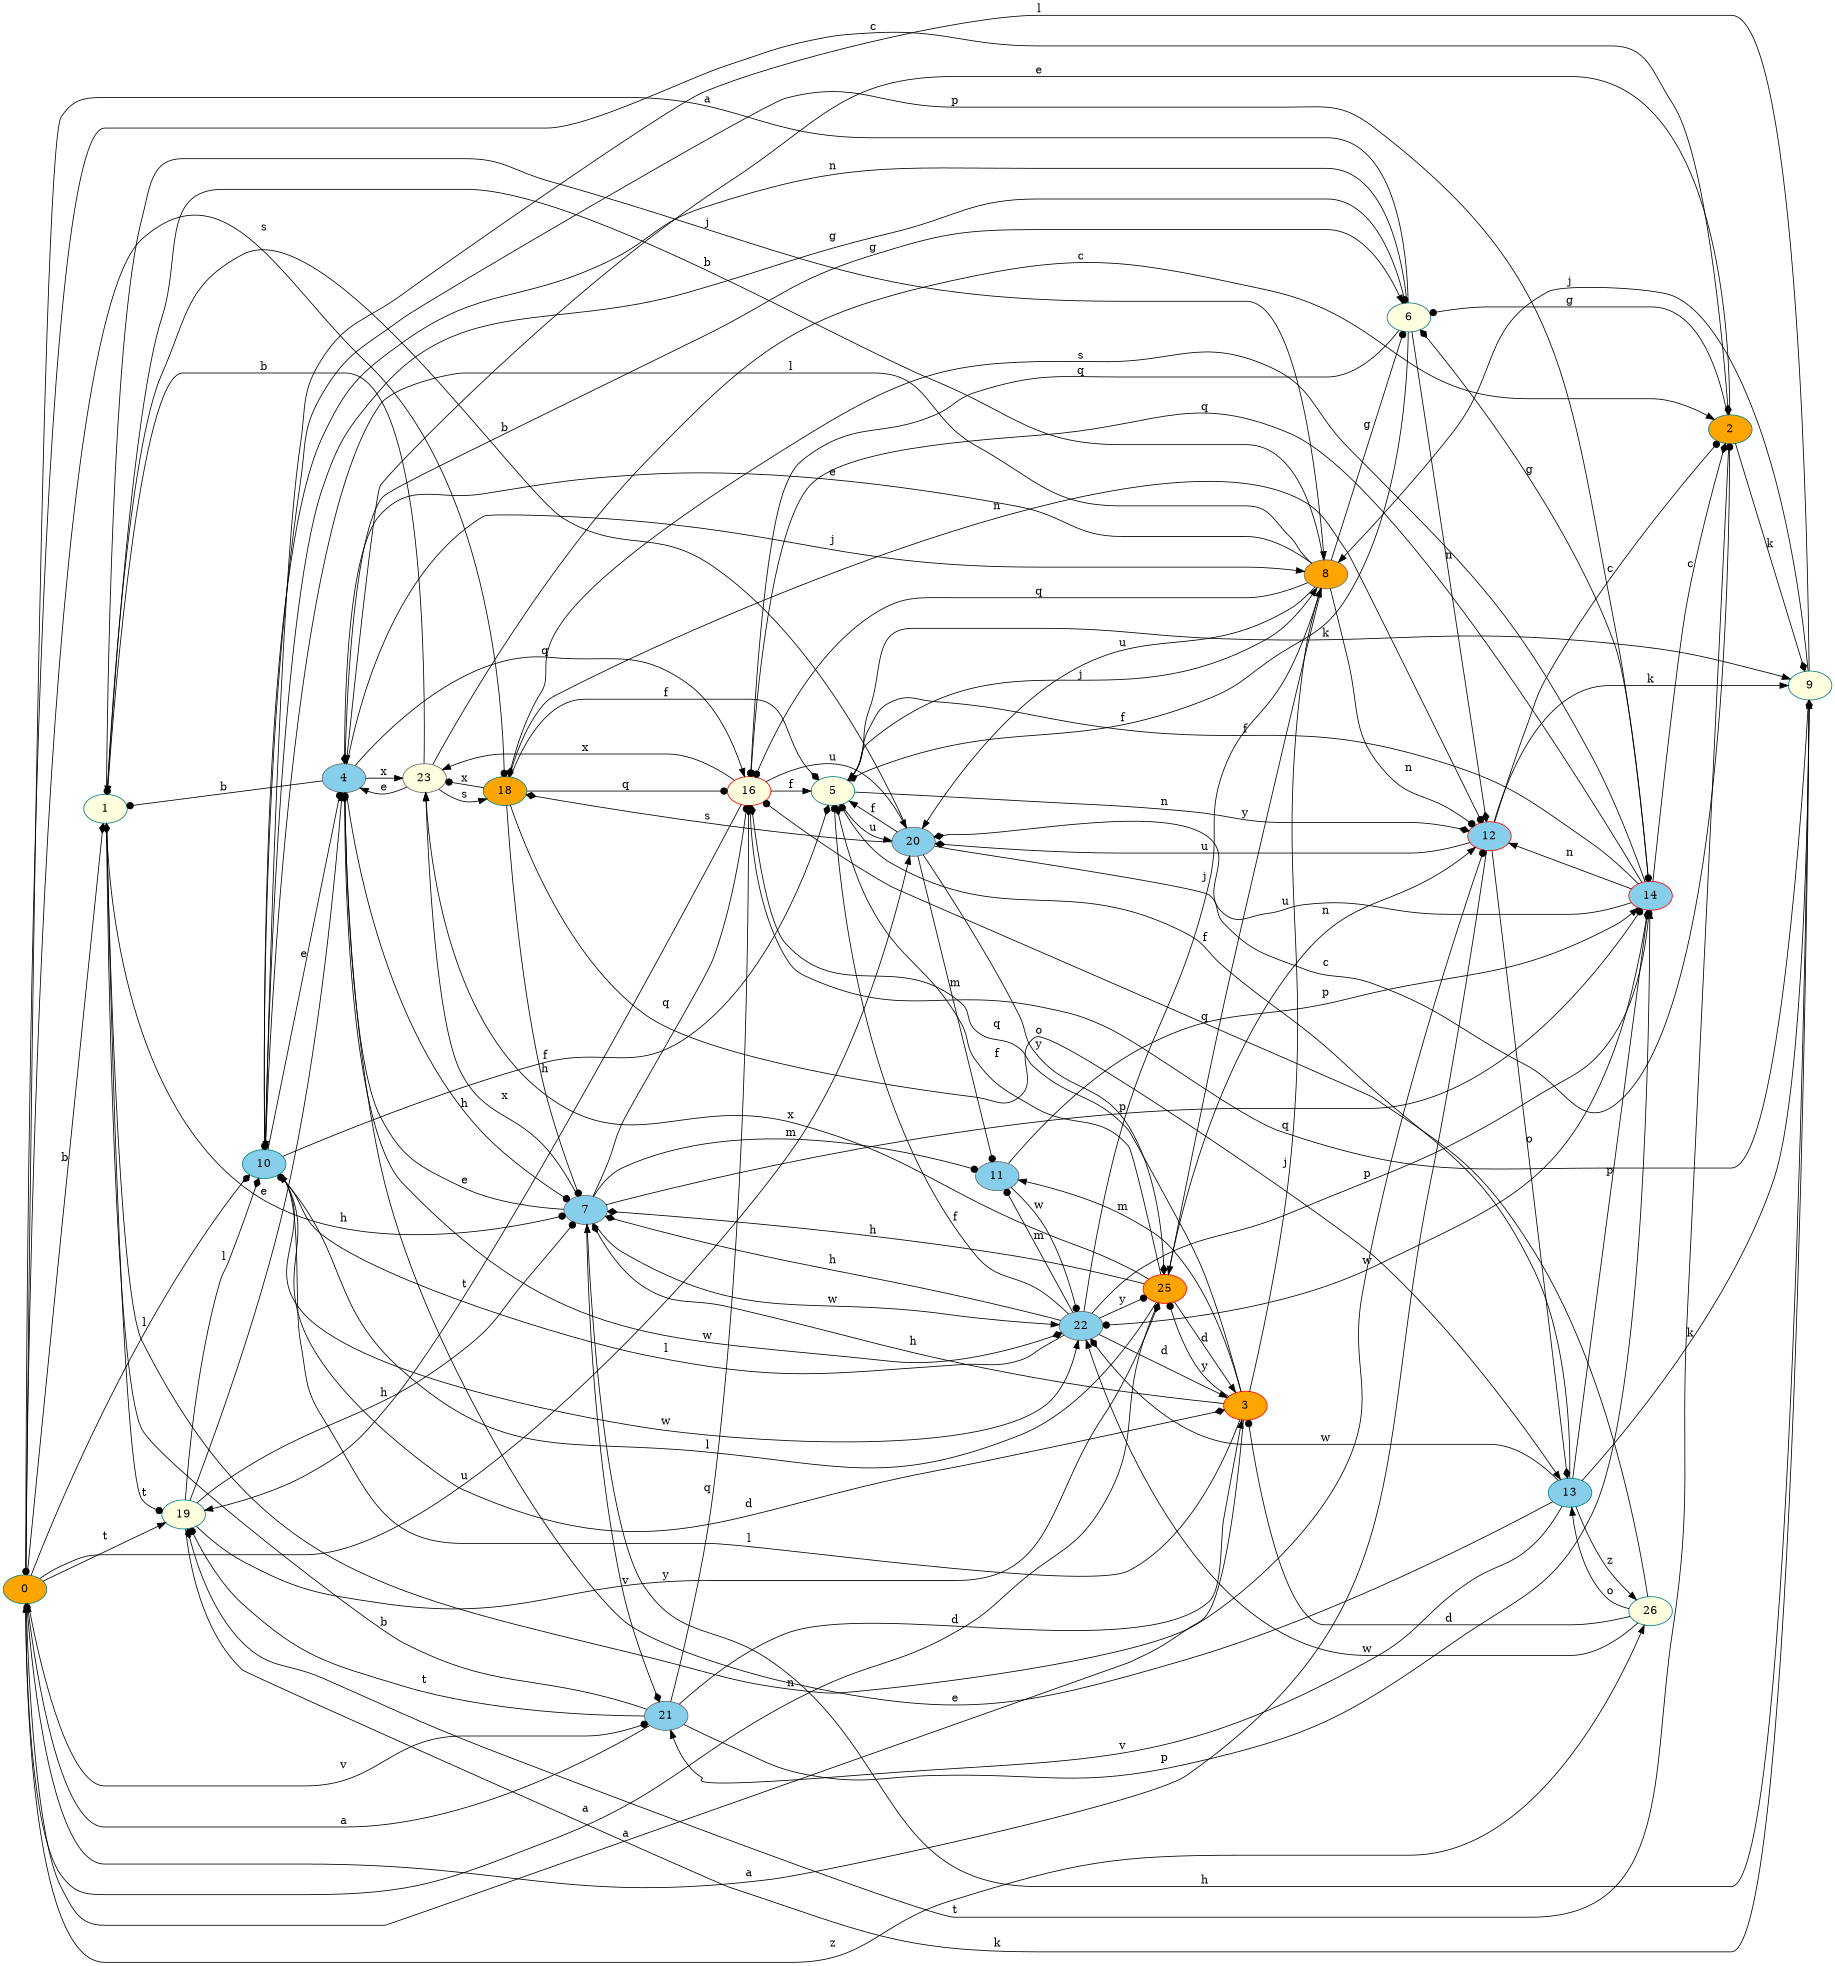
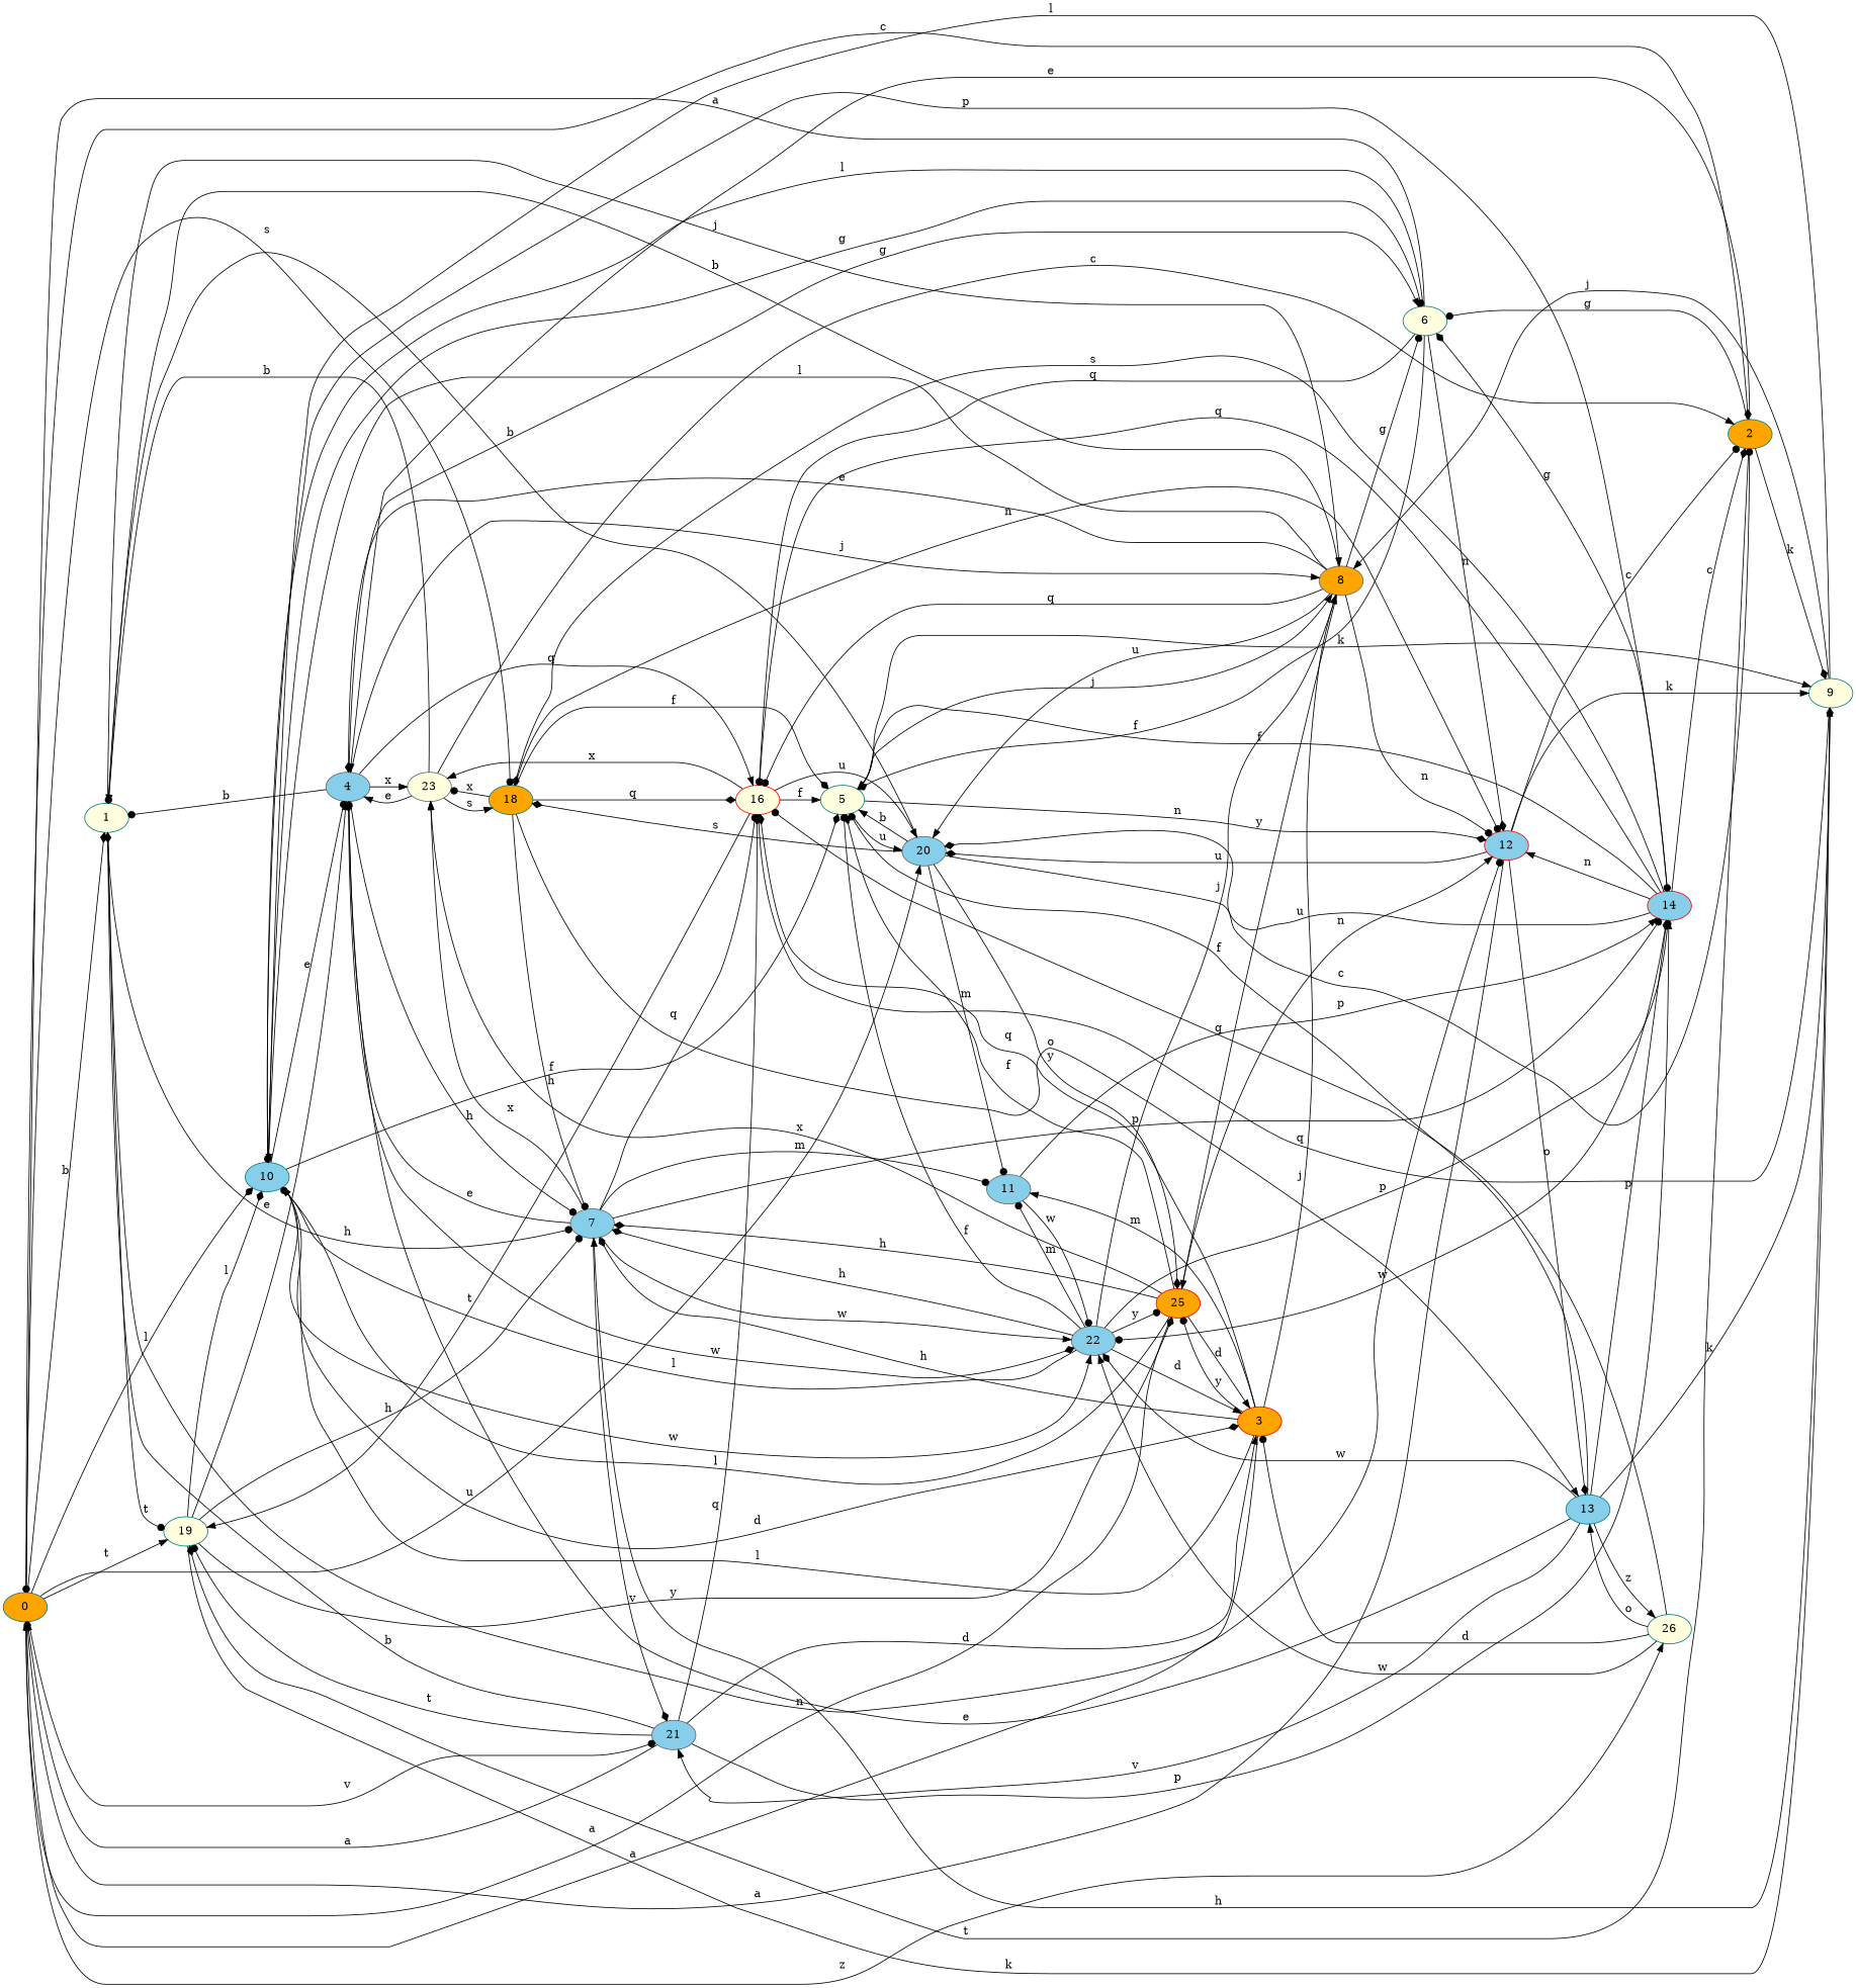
  strict digraph {
    rankdir=LR
    node [color=teal fillcolor=skyblue style=filled]
    edge [arrowhead=normal]
    0 [fillcolor=orange]
    1 [fillcolor=lightyellow]
    2 [fillcolor=orange]
    10
    18 [fillcolor=orange]
    19 [fillcolor=lightyellow]
    20 [color=gray40]
    21 [color=gray40]
    26 [fillcolor=lightyellow]
    7 [color=gray40]
    8 [color=gray40 fillcolor=orange]
    12 [color=red]
    4 [color=gray40]
    6 [fillcolor=lightyellow]
    9 [fillcolor=lightyellow]
    3 [color=red fillcolor=orange]
    22 [color=gray40]
    5 [fillcolor=lightyellow]
    14 [color=red]
    16 [color=red fillcolor=lightyellow]
    23 [color=gray40 fillcolor=lightyellow]
    13
    25 [color=red fillcolor=orange]
    11 [color=gray40]
    0 -> 1 [arrowhead=diamond label=b]
    0 -> 2 [arrowhead=diamond label=c]
    0 -> 10 [arrowhead=diamond label=l]
    0 -> 18 [arrowhead=dot label=s]
    0 -> 19 [label=t]
    0 -> 20 [label=u]
    0 -> 21 [arrowhead=dot label=v]
    0 -> 26 [label=z]
    1 -> 19 [arrowhead=dot label=t]
    1 -> 7 [arrowhead=dot label=h]
    1 -> 8 [label=j]
    1 -> 12 [arrowhead=dot label=n]
    2 -> 19 [arrowhead=diamond label=t]
    2 -> 4 [label=e]
    2 -> 6 [arrowhead=dot label=g]
    2 -> 9 [arrowhead=diamond label=k]
    10 -> 4 [arrowhead=dot label=e]
    10 -> 6 [arrowhead=dot label=g]
    10 -> 3 [arrowhead=diamond label=d]
    10 -> 22 [label=w]
    10 -> 5 [arrowhead=diamond label=f]
    10 -> 14 [arrowhead=dot label=p]
    18 -> 7 [arrowhead=dot label=h]
    18 -> 12 [arrowhead=dot label=n]
    18 -> 5 [arrowhead=diamond label=f]
-   18 -> 16 [arrowhead=dot label=q]
+   18 -> 16 [arrowhead=diamond label=q]
    18 -> 23 [arrowhead=dot label=x]
    18 -> 13 [label=o]
    19 -> 10 [arrowhead=diamond label=l]
    19 -> 7 [arrowhead=dot label=h]
    19 -> 4 [label=e]
    19 -> 9 [arrowhead=diamond label=k]
    19 -> 25 [arrowhead=diamond label=y]
    20 -> 1 [arrowhead=dot label=b]
    20 -> 2 [arrowhead=dot label=c]
    20 -> 18 [arrowhead=diamond label=s]
-   20 -> 5 [label=f]
+   20 -> 5 [label=b]
    20 -> 25 [arrowhead=diamond label=y]
    20 -> 11 [arrowhead=dot label=m]
    21 -> 0 [label=a]
    21 -> 1 [arrowhead=diamond label=b]
    21 -> 19 [arrowhead=dot label=t]
    21 -> 3 [label=d]
    21 -> 14 [label=p]
    21 -> 16 [arrowhead=diamond label=q]
    26 -> 3 [arrowhead=dot label=d]
    26 -> 22 [label=w]
    26 -> 16 [arrowhead=dot label=q]
    26 -> 13 [label=o]
    7 -> 21 [arrowhead=diamond label=v]
    7 -> 4 [arrowhead=dot label=e]
    7 -> 22 [label=w]
    7 -> 14 [arrowhead=dot label=p]
    7 -> 16 [arrowhead=dot label=q]
    7 -> 23 [label=x]
    7 -> 11 [arrowhead=dot label=m]
    8 -> 1 [label=b]
    8 -> 10 [label=l]
    8 -> 20 [label=u]
    8 -> 12 [arrowhead=dot label=n]
    8 -> 4 [arrowhead=diamond label=e]
    8 -> 6 [arrowhead=dot label=g]
    8 -> 16 [arrowhead=dot label=q]
    8 -> 25 [label=y]
    12 -> 0 [arrowhead=dot label=a]
    12 -> 2 [arrowhead=dot label=c]
    12 -> 20 [arrowhead=diamond label=u]
    12 -> 9 [label=k]
    12 -> 13 [arrowhead=diamond label=o]
    4 -> 1 [arrowhead=dot label=b]
    4 -> 7 [arrowhead=dot label=h]
    4 -> 8 [label=j]
    4 -> 6 [label=g]
    4 -> 22 [arrowhead=diamond label=w]
    4 -> 16 [label=q]
    4 -> 23 [label=x]
    6 -> 0 [arrowhead=dot label=a]
-   6 -> 10 [arrowhead=dot label=n]
+   6 -> 10 [arrowhead=dot label=l]
    6 -> 12 [arrowhead=diamond label=n]
    6 -> 5 [arrowhead=diamond label=f]
    6 -> 16 [arrowhead=dot label=q]
    9 -> 10 [arrowhead=diamond label=l]
    9 -> 7 [label=h]
    9 -> 8 [label=j]
    9 -> 16 [arrowhead=dot label=q]
    3 -> 0 [label=a]
    3 -> 10 [label=l]
    3 -> 7 [arrowhead=diamond label=h]
    3 -> 8 [label=j]
    3 -> 16 [arrowhead=diamond label=q]
    3 -> 25 [arrowhead=dot label=y]
    3 -> 11 [label=m]
    22 -> 10 [arrowhead=dot label=l]
    22 -> 7 [arrowhead=diamond label=h]
    22 -> 8 [label=j]
    22 -> 3 [label=d]
    22 -> 5 [arrowhead=dot label=f]
    22 -> 14 [arrowhead=dot label=p]
    22 -> 25 [arrowhead=dot label=y]
    22 -> 11 [arrowhead=dot label=m]
    5 -> 20 [label=u]
    5 -> 8 [label=j]
    5 -> 12 [arrowhead=diamond label=n]
    5 -> 9 [label=k]
    14 -> 2 [arrowhead=diamond label=c]
    14 -> 18 [arrowhead=diamond label=s]
    14 -> 20 [arrowhead=diamond label=u]
    14 -> 12 [label=n]
    14 -> 6 [arrowhead=diamond label=g]
    14 -> 22 [arrowhead=dot label=w]
    14 -> 5 [label=f]
    14 -> 16 [arrowhead=dot label=q]
    16 -> 19 [label=t]
    16 -> 20 [label=u]
    16 -> 5 [label=f]
    16 -> 23 [label=x]
    23 -> 1 [label=b]
    23 -> 2 [label=c]
    23 -> 18 [label=s]
    23 -> 4 [label=e]
    13 -> 21 [label=v]
    13 -> 26 [label=z]
    13 -> 4 [arrowhead=diamond label=e]
    13 -> 9 [label=k]
    13 -> 22 [arrowhead=diamond label=w]
    13 -> 5 [arrowhead=dot label=f]
    13 -> 14 [arrowhead=diamond label=p]
    25 -> 0 [label=a]
    25 -> 10 [label=l]
    25 -> 7 [arrowhead=diamond label=h]
    25 -> 12 [label=n]
    25 -> 3 [label=d]
    25 -> 5 [arrowhead=diamond label=f]
    25 -> 23 [label=x]
    11 -> 22 [arrowhead=dot label=w]
    11 -> 14 [label=p]
  }
